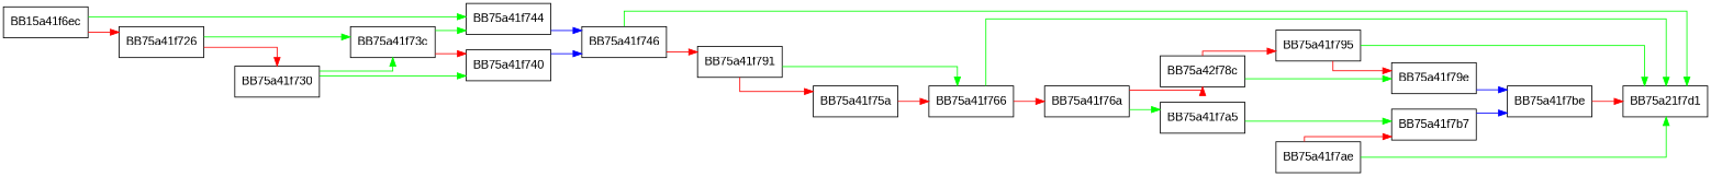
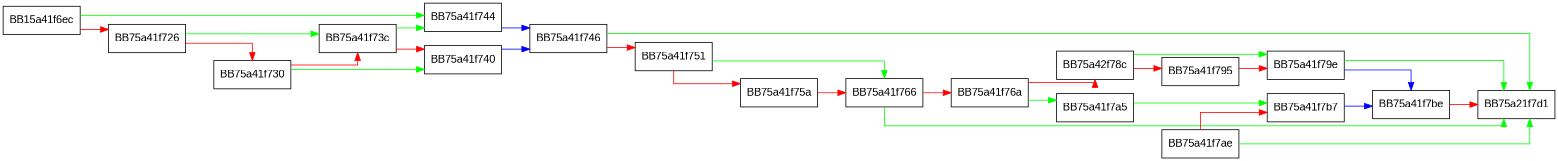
  digraph {
    fontname="Liberation Sans"
    rankdir=LR
    splines=ortho
    node [fontname="Liberation Sans" shape=box]
    edge [color=red fontname="Liberation Sans"]
    n1 [label=BB15a41f6ec]
    BB75a41f744
    n3 [label=BB75a41f726]
    BB75a41f746
    BB75a41f73c
    BB75a41f730
    n7 [label=BB75a21f7d1]
-   BB75a41f751 [label=BB75a41f791]
+   BB75a41f751
    BB75a41f740
    BB75a41f766
    BB75a41f75a
    BB75a41f76a
    BB75a41f7a5
    n14 [label=BB75a42f78c]
    BB75a41f7b7
    BB75a41f79e
    BB75a41f795
    BB75a41f7be
    BB75a41f7ae
    n1 -> BB75a41f744 [color=green]
    n1 -> n3
    BB75a41f744 -> BB75a41f746 [color=blue]
    n3 -> BB75a41f73c [color=green]
    n3 -> BB75a41f730
    BB75a41f746 -> n7 [color=green]
    BB75a41f746 -> BB75a41f751
    BB75a41f73c -> BB75a41f744 [color=green]
    BB75a41f73c -> BB75a41f740
-   BB75a41f730 -> BB75a41f73c [color=green]
+   BB75a41f730 -> BB75a41f73c
    BB75a41f730 -> BB75a41f740 [color=green]
    BB75a41f751 -> BB75a41f766 [color=green]
    BB75a41f751 -> BB75a41f75a
    BB75a41f740 -> BB75a41f746 [color=blue]
    BB75a41f766 -> n7 [color=green]
    BB75a41f766 -> BB75a41f76a
    BB75a41f75a -> BB75a41f766
    BB75a41f76a -> BB75a41f7a5 [color=green]
    BB75a41f76a -> n14
    BB75a41f7a5 -> BB75a41f7b7 [color=green]
    n14 -> BB75a41f79e [color=green]
    n14 -> BB75a41f795
    BB75a41f7b7 -> BB75a41f7be [color=blue]
    BB75a41f79e -> BB75a41f7be [color=blue]
-   BB75a41f795 -> n7 [color=green]
+   BB75a41f79e -> n7 [color=green]
    BB75a41f795 -> BB75a41f79e
    BB75a41f7be -> n7
    BB75a41f7ae -> n7 [color=green]
    BB75a41f7ae -> BB75a41f7b7
  }
